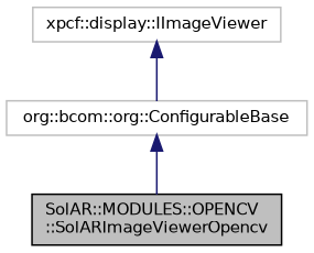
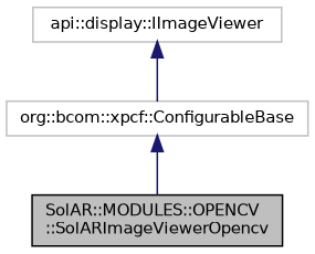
  digraph {
    node [color=grey75 fillcolor=white fontname=Helvetica fontsize=10 shape=record style=filled]
    edge [color=midnightblue dir=back fontname=Helvetica fontsize=10 labelfontname=Helvetica labelfontsize=10 style=solid]
    n1 [color=black fillcolor=grey75 fontcolor=black height=0.2 label="SolAR::MODULES::OPENCV\l::SolARImageViewerOpencv" width=0.4]
-   n2 [height=0.2 label="org::bcom::org::ConfigurableBase" width=0.4]
-   n3 [height=0.2 label="xpcf::display::IImageViewer" width=0.4]
+   n2 [height=0.2 label="org::bcom::xpcf::ConfigurableBase" width=0.4]
+   n3 [height=0.2 label="api::display::IImageViewer" width=0.4]
    n2 -> n1
    n3 -> n2
  }
